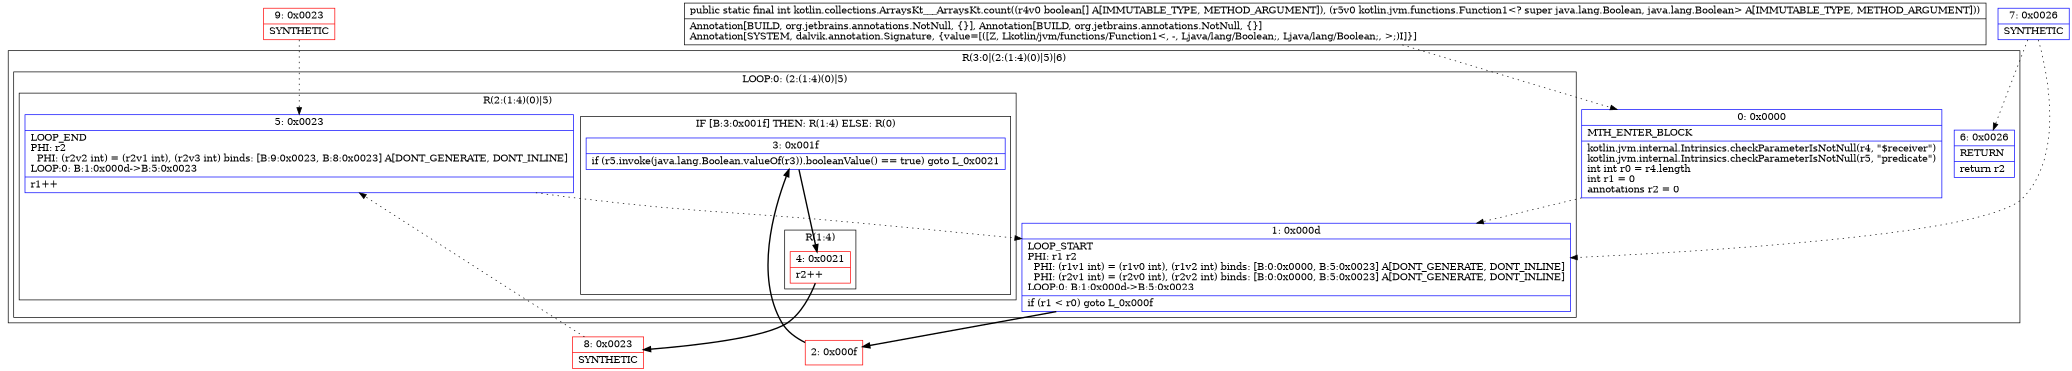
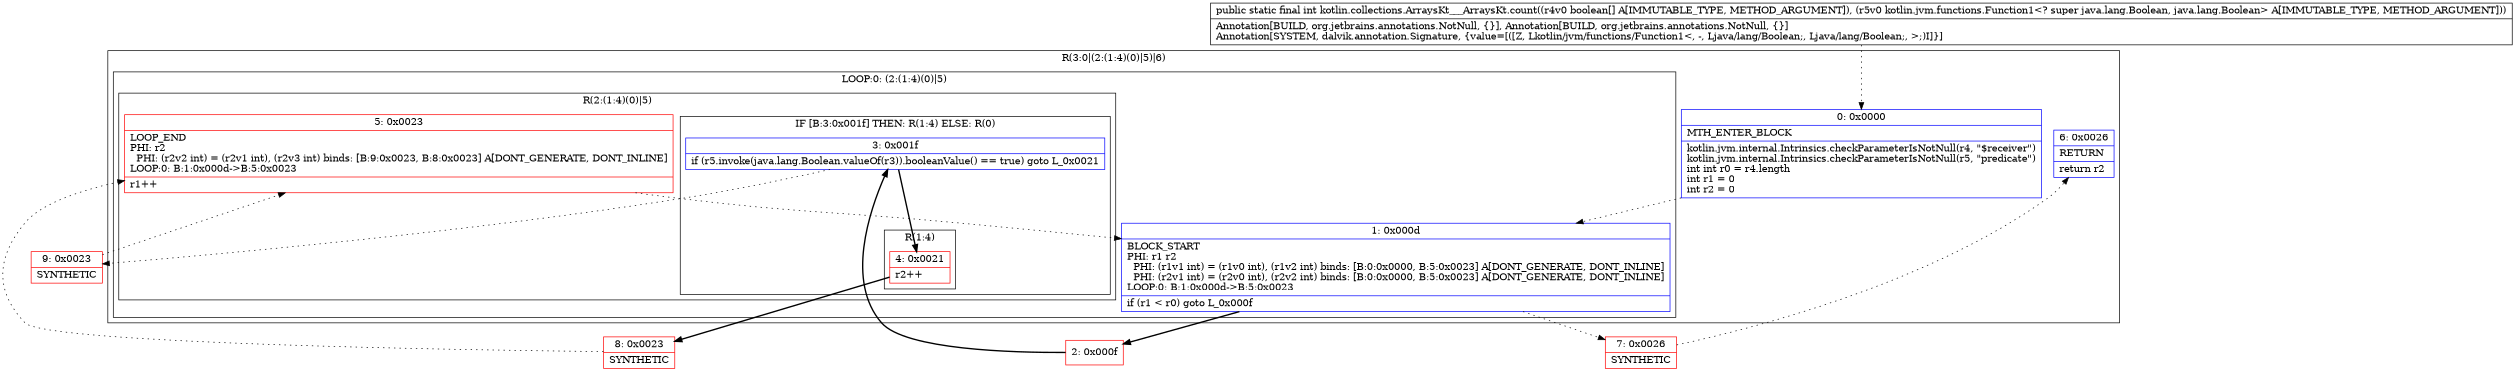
  digraph {
    node [color=red shape=record]
    edge [style=dotted]
    n1 [label="{4\:\ 0x0021|r2++\l}"]
    n2 [color=blue label="{3\:\ 0x001f|if (r5.invoke(java.lang.Boolean.valueOf(r3)).booleanValue() == true) goto L_0x0021\l}"]
-   n3 [color=blue label="{5\:\ 0x0023|LOOP_END\lPHI: r2 \l  PHI: (r2v2 int) = (r2v1 int), (r2v3 int) binds: [B:9:0x0023, B:8:0x0023] A[DONT_GENERATE, DONT_INLINE]\lLOOP:0: B:1:0x000d\-\>B:5:0x0023\l|r1++\l}"]
-   n4 [color=blue label="{1\:\ 0x000d|LOOP_START\lPHI: r1 r2 \l  PHI: (r1v1 int) = (r1v0 int), (r1v2 int) binds: [B:0:0x0000, B:5:0x0023] A[DONT_GENERATE, DONT_INLINE]\l  PHI: (r2v1 int) = (r2v0 int), (r2v2 int) binds: [B:0:0x0000, B:5:0x0023] A[DONT_GENERATE, DONT_INLINE]\lLOOP:0: B:1:0x000d\-\>B:5:0x0023\l|if (r1 \< r0) goto L_0x000f\l}"]
-   n5 [color=blue label="{0\:\ 0x0000|MTH_ENTER_BLOCK\l|kotlin.jvm.internal.Intrinsics.checkParameterIsNotNull(r4, \"$receiver\")\lkotlin.jvm.internal.Intrinsics.checkParameterIsNotNull(r5, \"predicate\")\lint int r0 = r4.length\lint r1 = 0\lannotations r2 = 0\l}"]
+   n3 [label="{5\:\ 0x0023|LOOP_END\lPHI: r2 \l  PHI: (r2v2 int) = (r2v1 int), (r2v3 int) binds: [B:9:0x0023, B:8:0x0023] A[DONT_GENERATE, DONT_INLINE]\lLOOP:0: B:1:0x000d\-\>B:5:0x0023\l|r1++\l}"]
+   n4 [color=blue label="{1\:\ 0x000d|BLOCK_START\lPHI: r1 r2 \l  PHI: (r1v1 int) = (r1v0 int), (r1v2 int) binds: [B:0:0x0000, B:5:0x0023] A[DONT_GENERATE, DONT_INLINE]\l  PHI: (r2v1 int) = (r2v0 int), (r2v2 int) binds: [B:0:0x0000, B:5:0x0023] A[DONT_GENERATE, DONT_INLINE]\lLOOP:0: B:1:0x000d\-\>B:5:0x0023\l|if (r1 \< r0) goto L_0x000f\l}"]
+   n5 [color=blue label="{0\:\ 0x0000|MTH_ENTER_BLOCK\l|kotlin.jvm.internal.Intrinsics.checkParameterIsNotNull(r4, \"$receiver\")\lkotlin.jvm.internal.Intrinsics.checkParameterIsNotNull(r5, \"predicate\")\lint int r0 = r4.length\lint r1 = 0\lint r2 = 0\l}"]
    n6 [color=blue label="{6\:\ 0x0026|RETURN\l|return r2\l}"]
    n7 [label="{8\:\ 0x0023|SYNTHETIC\l}"]
    n8 [label="{9\:\ 0x0023|SYNTHETIC\l}"]
    n9 [label="{2\:\ 0x000f}"]
-   n10 [color=blue label="{7\:\ 0x0026|SYNTHETIC\l}"]
+   n10 [label="{7\:\ 0x0026|SYNTHETIC\l}"]
    n11 [label="{public static final int kotlin.collections.ArraysKt___ArraysKt.count((r4v0 boolean[] A[IMMUTABLE_TYPE, METHOD_ARGUMENT]), (r5v0 kotlin.jvm.functions.Function1\<? super java.lang.Boolean, java.lang.Boolean\> A[IMMUTABLE_TYPE, METHOD_ARGUMENT]))  | Annotation[BUILD, org.jetbrains.annotations.NotNull, \{\}], Annotation[BUILD, org.jetbrains.annotations.NotNull, \{\}]\lAnnotation[SYSTEM, dalvik.annotation.Signature, \{value=[([Z, Lkotlin\/jvm\/functions\/Function1\<, \-, Ljava\/lang\/Boolean;, Ljava\/lang\/Boolean;, \>;)I]\}]\l}" color=""]
    subgraph cluster_1 {
      label="R(3:0|(2:(1:4)(0)|5)|6)"
      n5
      n6
      subgraph cluster_2 {
        label="LOOP:0: (2:(1:4)(0)|5)"
        n4
        subgraph cluster_3 {
          label="R(2:(1:4)(0)|5)"
          n3
          subgraph cluster_4 {
            label="IF [B:3:0x001f] THEN: R(1:4) ELSE: R(0)"
            n2
            subgraph cluster_5 {
              label="R(1:4)"
              n1
            }
            subgraph cluster_6 {
              label="R(0)"
            }
          }
        }
      }
    }
    n1 -> n7 [style=bold]
    n2 -> n1 [style=bold]
+   n2 -> n8
    n3 -> n4
    n4 -> n9 [style=bold]
-   n10 -> n4
+   n4 -> n10
    n5 -> n4
    n7 -> n3
    n8 -> n3
    n9 -> n2 [style=bold]
    n10 -> n6
    n11 -> n5
  }
